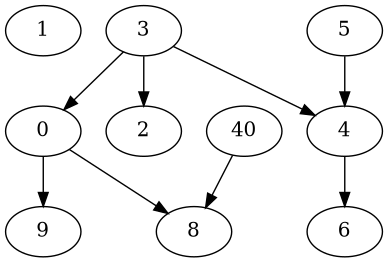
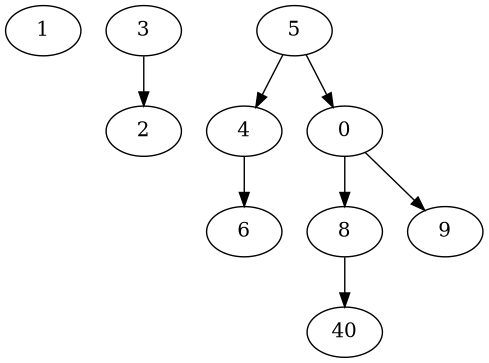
  digraph {
    node [alpha=0.15]
    1 [expect_size=2926899953139712000]
    2 [alpha=0.17 expect_size=9351433671729856]
    3 [alpha=0.18 expect_size=21570072346624000000]
    4 [alpha=0.06 expect_size=80244844008377942016]
    6 [expect_size=17102029881081856000]
    5 [alpha=0.14 expect_size=358303445613574528]
    n7 [alpha=0.02 expect_size=86103810513369024 label=0]
    8 [alpha=0.02 expect_size=773444949400244480]
    9 [alpha=0.03 expect_size=1748534755524458]
    n10 [alpha=0.16 expect_size=3753026390807241 label=40]
    3 -> 2
-   3 -> 4
    4 -> 6
    5 -> 4
-   3 -> n7
+   5 -> n7
    n7 -> 8
    n7 -> 9
-   n10 -> 8
+   8 -> n10
  }
